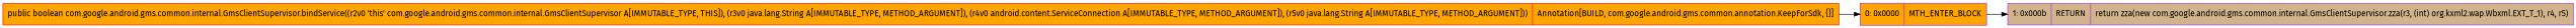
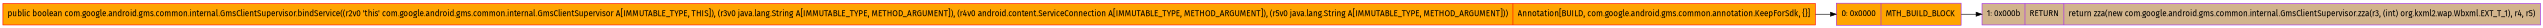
  digraph {
    rankdir=LR
    fontname="Fira Sans"
    node [shape=record style=filled fillcolor=orange color=purple fontname="Fira Sans"]
    edge [fontname="Fira Sans"]
-   n1 [label="{0\:\ 0x0000|MTH_ENTER_BLOCK\l}"]
+   n1 [label="{0\:\ 0x0000|MTH_BUILD_BLOCK\l}"]
    n2 [label="{1\:\ 0x000b|RETURN\l|return zza(new com.google.android.gms.common.internal.GmsClientSupervisor.zza(r3, (int) org.kxml2.wap.Wbxml.EXT_T_1), r4, r5)\l}" fillcolor=tan]
    n3 [label="{public boolean com.google.android.gms.common.internal.GmsClientSupervisor.bindService((r2v0 'this' com.google.android.gms.common.internal.GmsClientSupervisor A[IMMUTABLE_TYPE, THIS]), (r3v0 java.lang.String A[IMMUTABLE_TYPE, METHOD_ARGUMENT]), (r4v0 android.content.ServiceConnection A[IMMUTABLE_TYPE, METHOD_ARGUMENT]), (r5v0 java.lang.String A[IMMUTABLE_TYPE, METHOD_ARGUMENT]))  | Annotation[BUILD, com.google.android.gms.common.annotation.KeepForSdk, \{\}]\l}" color=red]
    n1 -> n2
    n3 -> n1
  }
